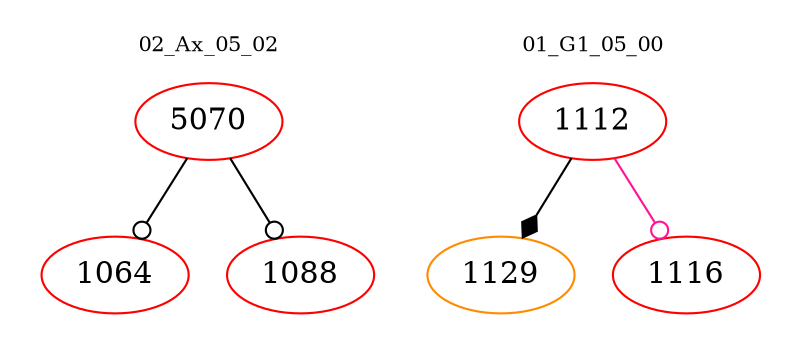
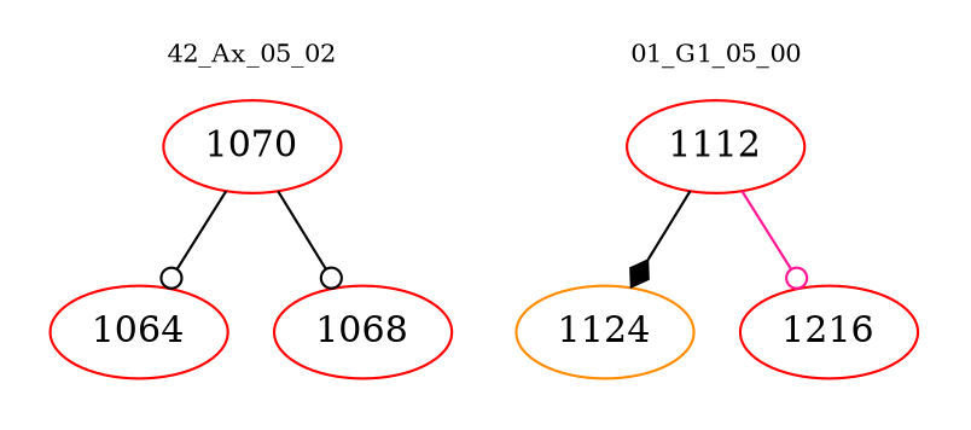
  digraph {
    node [color=red]
    edge [arrowhead=odot color=black]
-   n1 [label=5070]
+   n1 [label=1070]
    n2 [label=1064]
-   n3 [label=1088]
+   n3 [label=1068]
    n4 [label=1112]
-   n5 [color=darkorange label=1129]
-   n6 [label=1116]
+   n5 [color=darkorange label=1124]
+   n6 [label=1216]
    subgraph cluster_1 {
      color=white
      fontsize=10
-     label="02_Ax_05_02"
+     label="42_Ax_05_02"
      n1
      n2
      n3
    }
    subgraph cluster_2 {
      color=white
      fontsize=10
      label="01_G1_05_00"
      n4
      n5
      n6
    }
    n1 -> n2
    n1 -> n3
    n4 -> n5 [arrowhead=diamond]
    n4 -> n6 [color=deeppink]
  }
